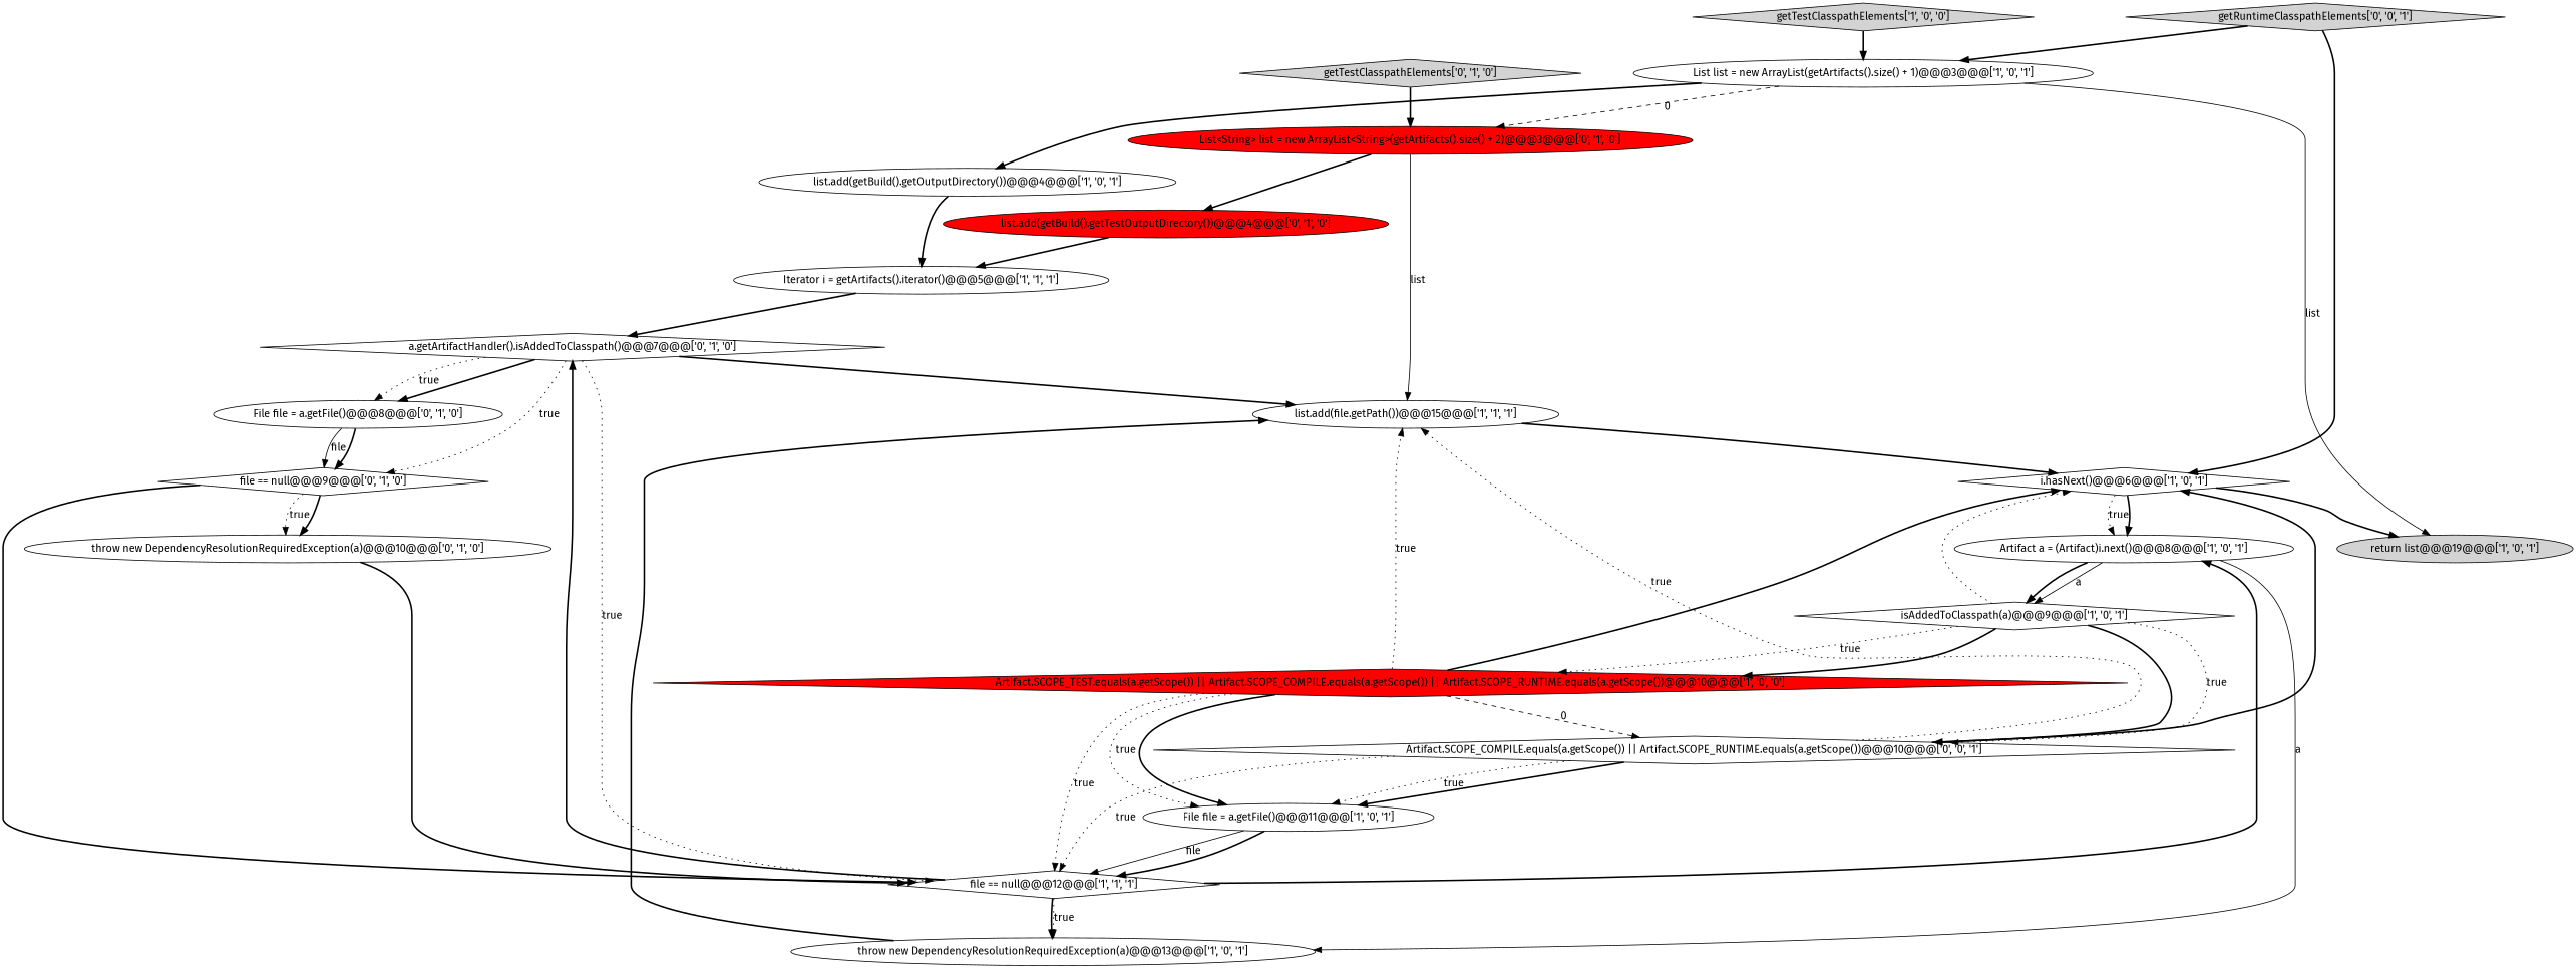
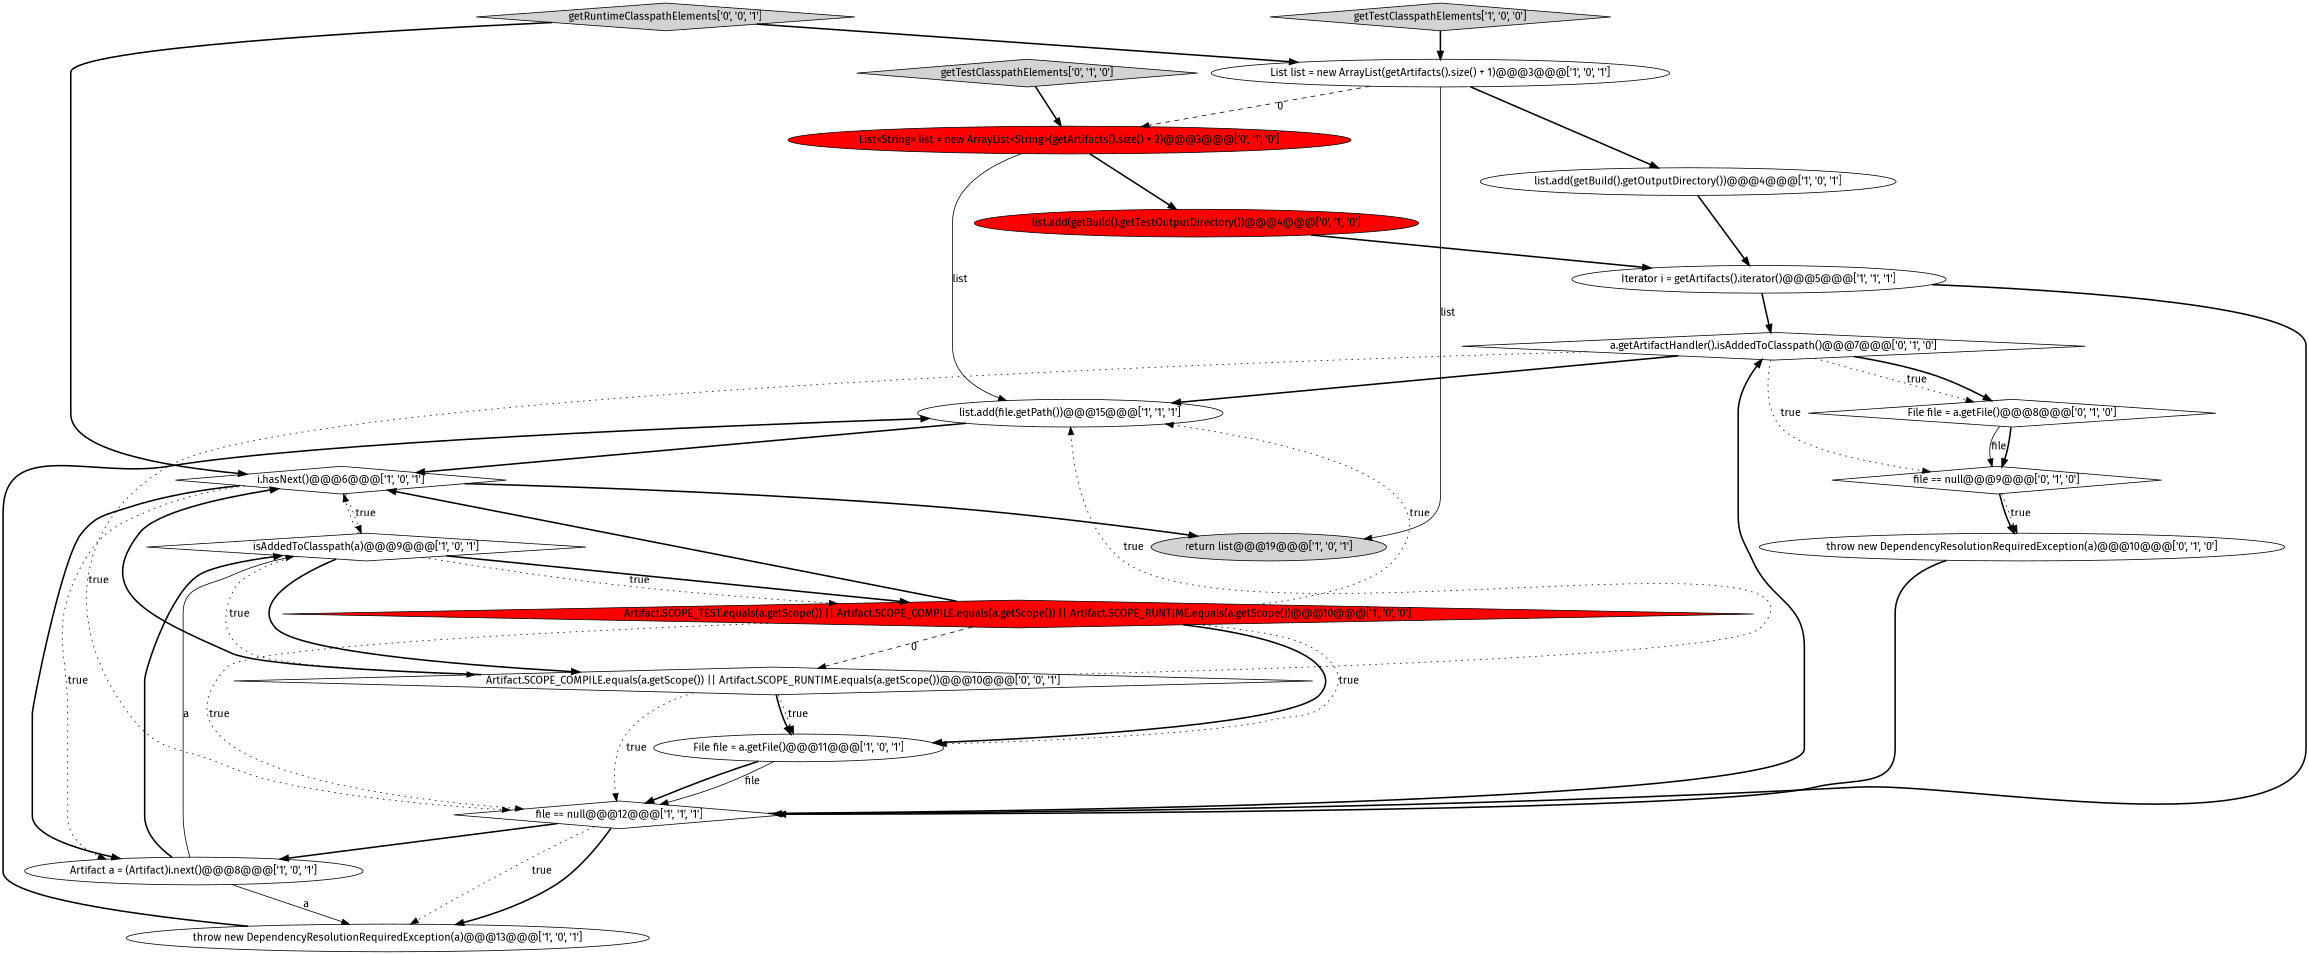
  digraph {
    fontname="Fira Sans"
    node [fillcolor=white fontname="Fira Sans" shape=ellipse style=filled]
    edge [fontname="Fira Sans" style=bold]
    n1 [fillcolor=lightgray label="getRuntimeClasspathElements['0', '0', '1']" shape=diamond]
    n2 [label="List list = new ArrayList(getArtifacts().size() + 1)@@@3@@@['1', '0', '1']"]
    n3 [label="i.hasNext()@@@6@@@['1', '0', '1']" shape=diamond]
    n4 [fillcolor=lightgray label="return list@@@19@@@['1', '0', '1']"]
    n5 [fillcolor=red label="List<String> list = new ArrayList<String>(getArtifacts().size() + 2)@@@3@@@['0', '1', '0']"]
    n6 [label="list.add(getBuild().getOutputDirectory())@@@4@@@['1', '0', '1']"]
    n7 [fillcolor=red label="list.add(getBuild().getTestOutputDirectory())@@@4@@@['0', '1', '0']"]
    n8 [label="Iterator i = getArtifacts().iterator()@@@5@@@['1', '1', '1']"]
    n9 [label="a.getArtifactHandler().isAddedToClasspath()@@@7@@@['0', '1', '0']" shape=diamond]
    n10 [label="isAddedToClasspath(a)@@@9@@@['1', '0', '1']" shape=diamond]
    n11 [label="Artifact a = (Artifact)i.next()@@@8@@@['1', '0', '1']"]
    n12 [fillcolor=red label="Artifact.SCOPE_TEST.equals(a.getScope()) || Artifact.SCOPE_COMPILE.equals(a.getScope()) || Artifact.SCOPE_RUNTIME.equals(a.getScope())@@@10@@@['1', '0', '0']" shape=diamond]
    n13 [label="Artifact.SCOPE_COMPILE.equals(a.getScope()) || Artifact.SCOPE_RUNTIME.equals(a.getScope())@@@10@@@['0', '0', '1']" shape=diamond]
    n14 [label="throw new DependencyResolutionRequiredException(a)@@@13@@@['1', '0', '1']"]
    n15 [fillcolor=lightgray label="getTestClasspathElements['0', '1', '0']" shape=diamond]
    n16 [label="list.add(file.getPath())@@@15@@@['1', '1', '1']"]
    n17 [fillcolor=lightgray label="getTestClasspathElements['1', '0', '0']" shape=diamond]
-   n18 [label="File file = a.getFile()@@@8@@@['0', '1', '0']"]
+   n18 [label="File file = a.getFile()@@@8@@@['0', '1', '0']" shape=diamond]
    n19 [label="file == null@@@9@@@['0', '1', '0']" shape=diamond]
    n20 [label="file == null@@@12@@@['1', '1', '1']" shape=diamond]
    n21 [label="throw new DependencyResolutionRequiredException(a)@@@10@@@['0', '1', '0']"]
    n22 [label="File file = a.getFile()@@@11@@@['1', '0', '1']"]
    n1 -> n2
    n1 -> n3
    n2 -> n4 [label=list style=solid]
    n2 -> n5 [label=0 style=dashed]
    n2 -> n6
    n3 -> n4
+   n3 -> n10 [label=true style=dotted]
    n3 -> n11 [label=true style=dotted]
    n3 -> n11
    n5 -> n7
    n5 -> n16 [label=list style=solid]
    n6 -> n8
    n7 -> n8
    n8 -> n9
    n9 -> n16
    n9 -> n18 [label=true style=dotted]
    n9 -> n18
    n9 -> n19 [label=true style=dotted]
    n9 -> n20 [label=true style=dotted]
    n10 -> n3 [style=dotted]
    n10 -> n12
    n10 -> n12 [label=true style=dotted]
    n10 -> n13 [label=true style=dotted]
    n10 -> n13
    n11 -> n10 [label=a style=solid]
    n11 -> n10
    n11 -> n14 [label=a style=solid]
    n12 -> n3
    n12 -> n13 [label=0 style=dashed]
    n12 -> n16 [label=true style=dotted]
    n12 -> n20 [label=true style=dotted]
    n12 -> n22
    n12 -> n22 [label=true style=dotted]
    n13 -> n3
    n13 -> n16 [label=true style=dotted]
    n13 -> n20 [label=true style=dotted]
    n13 -> n22
    n13 -> n22 [label=true style=dotted]
    n14 -> n16
    n15 -> n5
    n16 -> n3
    n17 -> n2
    n18 -> n19 [label=file style=solid]
    n18 -> n19
-   n19 -> n20
+   n8 -> n20
    n19 -> n21 [label=true style=dotted]
    n19 -> n21
    n20 -> n9
    n20 -> n11
    n20 -> n14 [label=true style=dotted]
    n20 -> n14
    n21 -> n20
    n22 -> n20 [label=file style=solid]
    n22 -> n20
  }
